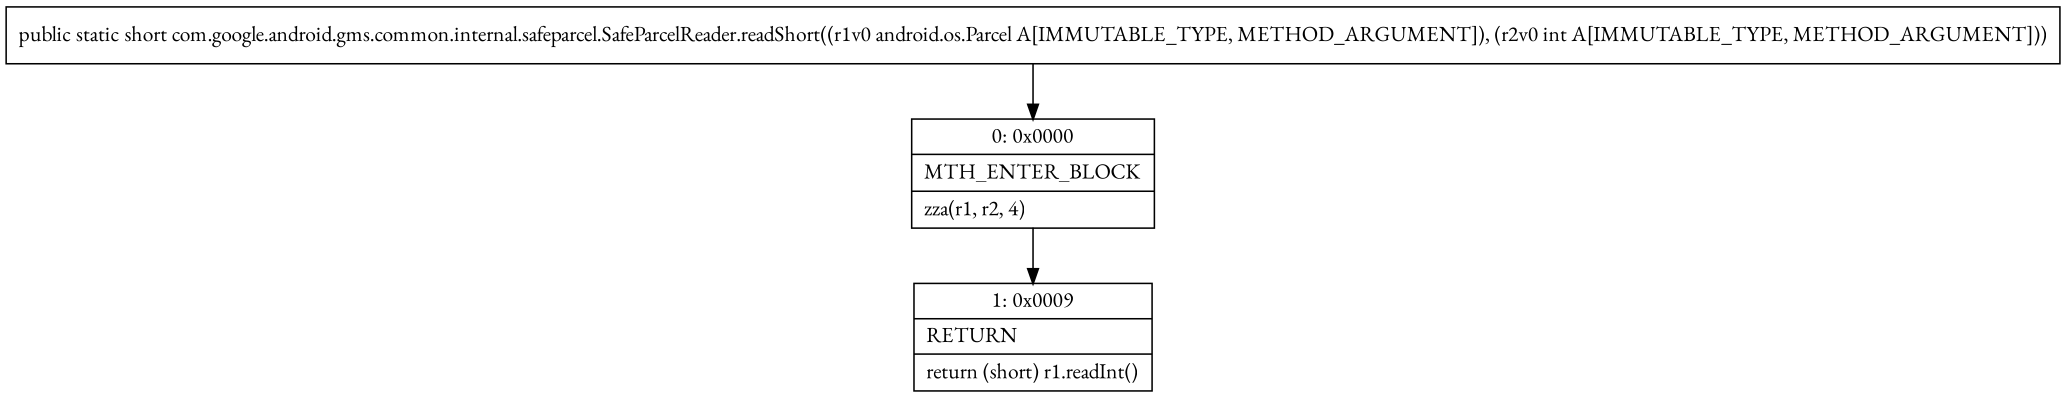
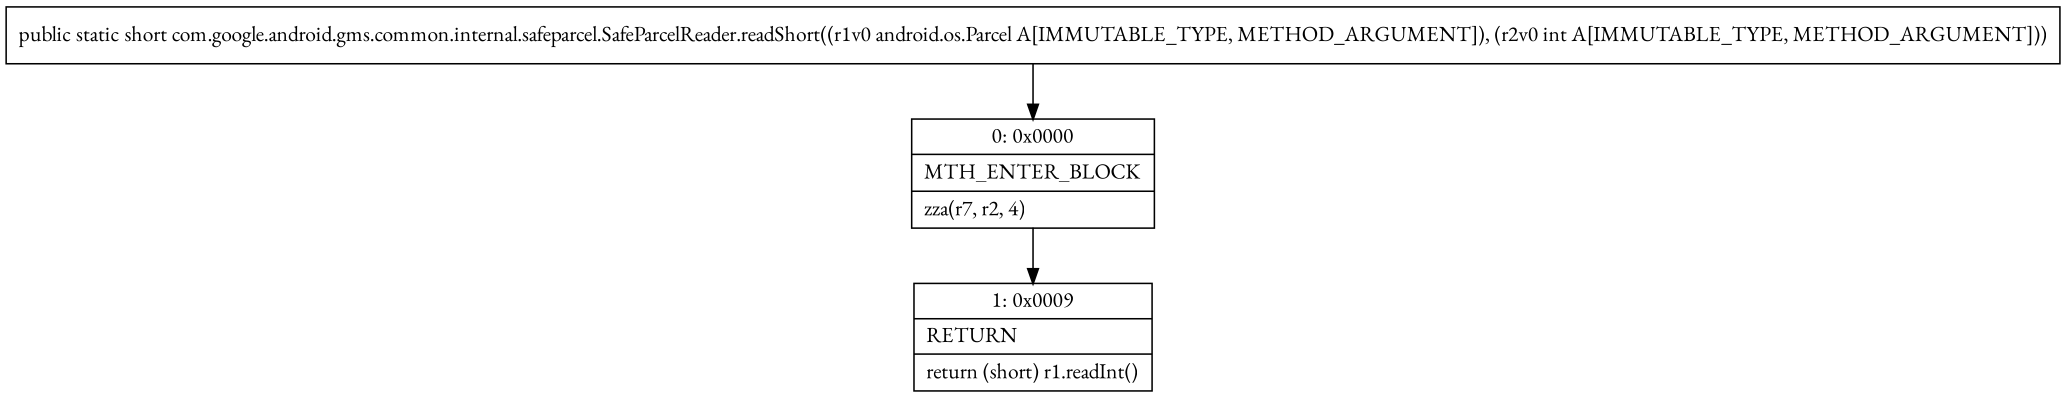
  digraph {
    fontname="EB Garamond"
    node [shape=record fontname="EB Garamond"]
    edge [fontname="EB Garamond"]
-   n1 [label="{0\:\ 0x0000|MTH_ENTER_BLOCK\l|zza(r1, r2, 4)\l}"]
+   n1 [label="{0\:\ 0x0000|MTH_ENTER_BLOCK\l|zza(r7, r2, 4)\l}"]
    n2 [label="{1\:\ 0x0009|RETURN\l|return (short) r1.readInt()\l}"]
    n3 [label="{public static short com.google.android.gms.common.internal.safeparcel.SafeParcelReader.readShort((r1v0 android.os.Parcel A[IMMUTABLE_TYPE, METHOD_ARGUMENT]), (r2v0 int A[IMMUTABLE_TYPE, METHOD_ARGUMENT])) }"]
    n1 -> n2
    n3 -> n1
  }
